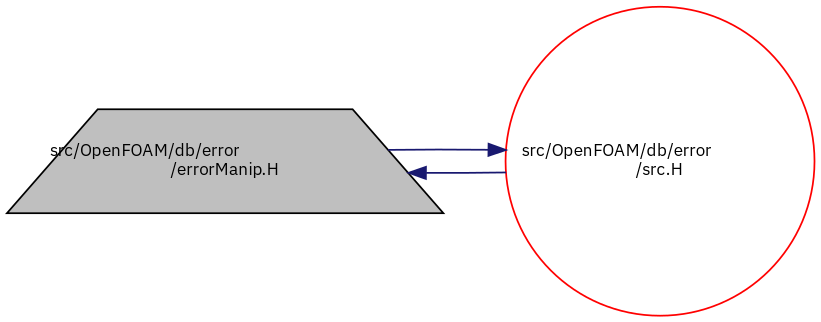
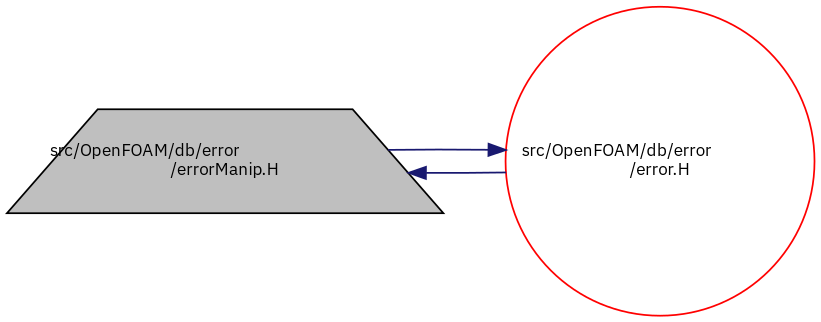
  digraph {
    rankdir=LR
    fontname="IBM Plex Sans"
    node [fontname="IBM Plex Sans" fontsize=10]
    edge [color=midnightblue dir=back fontname="IBM Plex Sans" fontsize=10 labelfontname=FreeSans labelfontsize=10 style=solid]
    n1 [color=black fillcolor=grey75 fontcolor=black height=0.2 label="src/OpenFOAM/db/error\l/errorManip.H" shape=trapezium style=filled width=0.4]
-   n2 [color=red height=0.2 label="src/OpenFOAM/db/error\l/src.H" shape=circle width=0.4]
+   n2 [color=red height=0.2 label="src/OpenFOAM/db/error\l/error.H" shape=circle width=0.4]
    n1 -> n2
    n2 -> n1
  }
